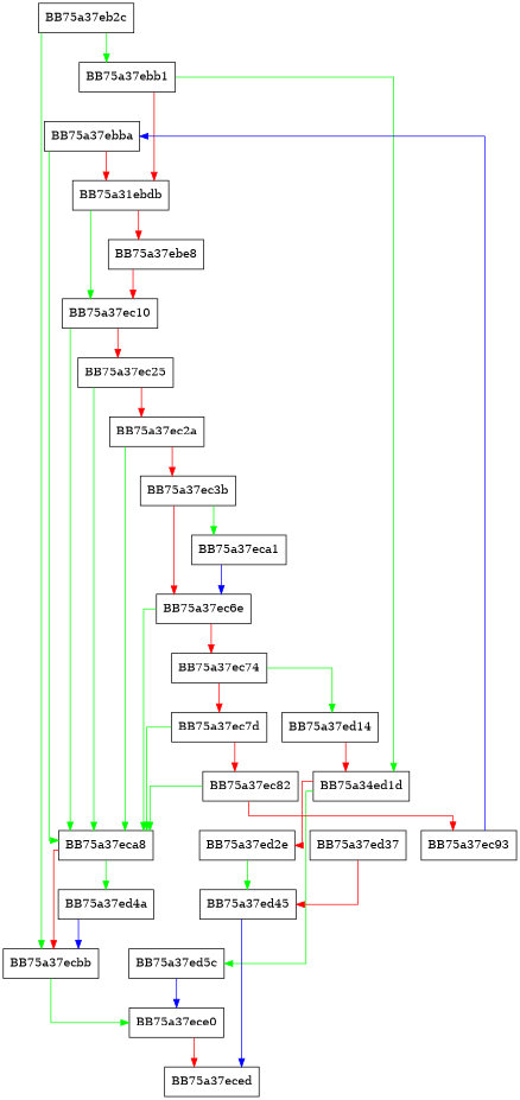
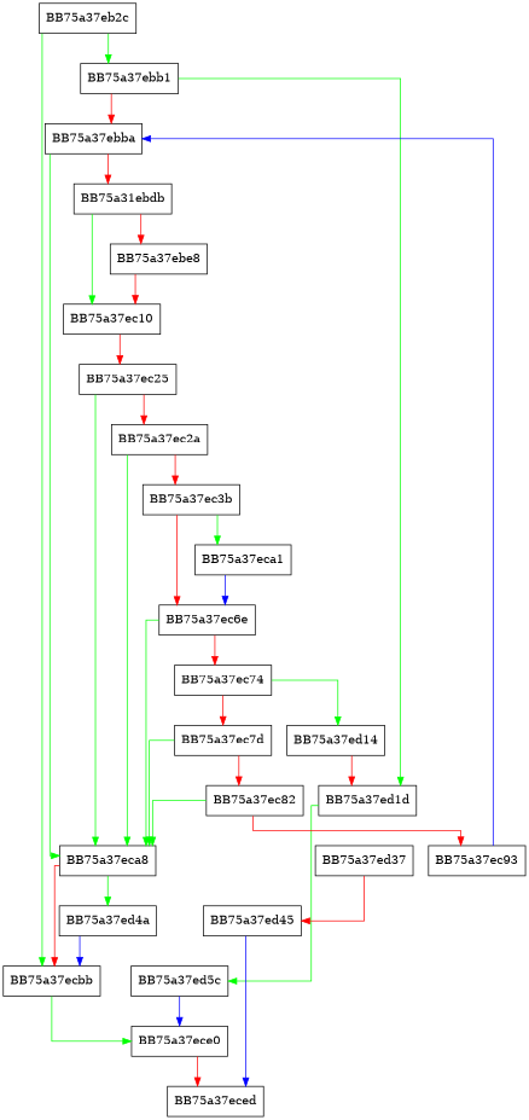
  digraph {
    splines=ortho
    node [shape=box]
    edge [color=green]
    BB75a37eb2c
    BB75a37ecbb
    BB75a37ebb1
    BB75a37ece0
-   BB75a37ed1d [label=BB75a34ed1d]
+   BB75a37ed1d
    BB75a37ebba
    BB75a37eced
    BB75a37ed5c
-   BB75a37ed2e
    BB75a37eca8
    n11 [label=BB75a31ebdb]
    BB75a37ed45
    BB75a37ed4a
    BB75a37ec10
    BB75a37ebe8
    BB75a37ec25
    BB75a37ec2a
    BB75a37ec3b
    BB75a37eca1
    BB75a37ec6e
    BB75a37ec74
    BB75a37ed14
    BB75a37ec7d
    BB75a37ec82
    BB75a37ec93
    BB75a37ed37
    BB75a37eb2c -> BB75a37ecbb
    BB75a37eb2c -> BB75a37ebb1
    BB75a37ecbb -> BB75a37ece0
    BB75a37ebb1 -> BB75a37ed1d
-   BB75a37ebb1 -> n11 [color=red]
+   BB75a37ebb1 -> BB75a37ebba [color=red]
    BB75a37ece0 -> BB75a37eced [color=red]
    BB75a37ed1d -> BB75a37ed5c
-   BB75a37ed1d -> BB75a37ed2e [color=red]
    BB75a37ebba -> BB75a37eca8
    BB75a37ebba -> n11 [color=red]
    BB75a37ed5c -> BB75a37ece0 [color=blue]
-   BB75a37ed2e -> BB75a37ed45
    BB75a37eca8 -> BB75a37ecbb [color=red]
    BB75a37eca8 -> BB75a37ed4a
    n11 -> BB75a37ec10
    n11 -> BB75a37ebe8 [color=red]
    BB75a37ed45 -> BB75a37eced [color=blue]
    BB75a37ed4a -> BB75a37ecbb [color=blue]
-   BB75a37ec10 -> BB75a37eca8
    BB75a37ec10 -> BB75a37ec25 [color=red]
    BB75a37ebe8 -> BB75a37ec10 [color=red]
    BB75a37ec25 -> BB75a37eca8
    BB75a37ec25 -> BB75a37ec2a [color=red]
    BB75a37ec2a -> BB75a37eca8
    BB75a37ec2a -> BB75a37ec3b [color=red]
    BB75a37ec3b -> BB75a37eca1
    BB75a37ec3b -> BB75a37ec6e [color=red]
    BB75a37eca1 -> BB75a37ec6e [color=blue]
    BB75a37ec6e -> BB75a37eca8
    BB75a37ec6e -> BB75a37ec74 [color=red]
    BB75a37ec74 -> BB75a37ed14
    BB75a37ec74 -> BB75a37ec7d [color=red]
    BB75a37ed14 -> BB75a37ed1d [color=red]
    BB75a37ec7d -> BB75a37eca8
    BB75a37ec7d -> BB75a37ec82 [color=red]
    BB75a37ec82 -> BB75a37eca8
    BB75a37ec82 -> BB75a37ec93 [color=red]
    BB75a37ec93 -> BB75a37ebba [color=blue]
    BB75a37ed37 -> BB75a37ed45 [color=red]
  }
